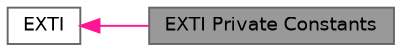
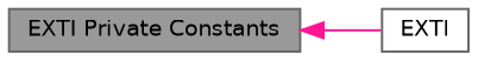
  digraph {
    rankdir=LR
    node [fontname=Helvetica fontsize=10 shape=box style=filled]
    n1 [color=grey40 fillcolor=white height=0.2 label=EXTI width=0.4]
    n2 [color=gray40 fillcolor=grey60 fontcolor=black height=0.2 label="EXTI Private Constants" width=0.4]
-   n1 -> n2 [dir=back fontname=Helvetica fontsize=10 labelfontname=Helvetica labelfontsize=10 shape=plaintext style=solid color=deeppink]
+   n2 -> n1 [dir=back fontname=Helvetica fontsize=10 labelfontname=Helvetica labelfontsize=10 shape=plaintext style=solid color=deeppink]
  }
